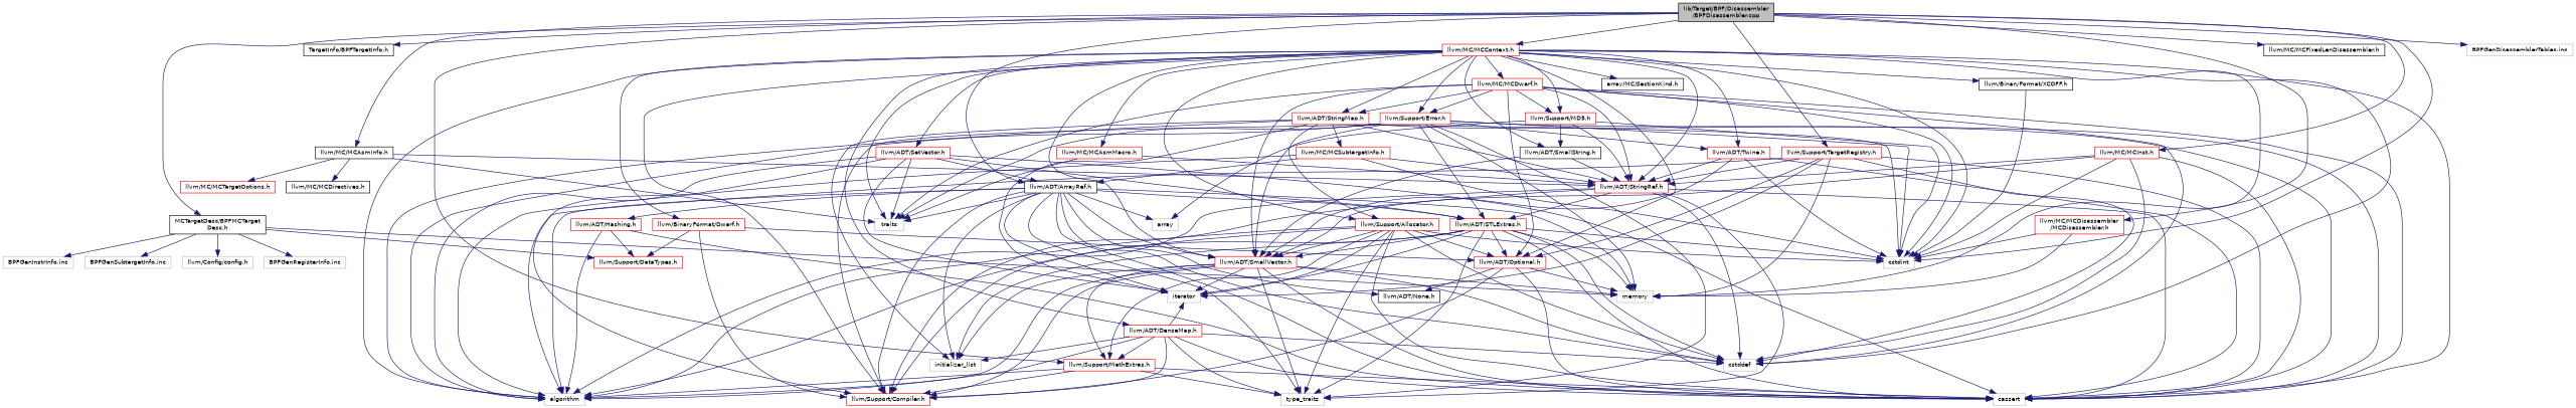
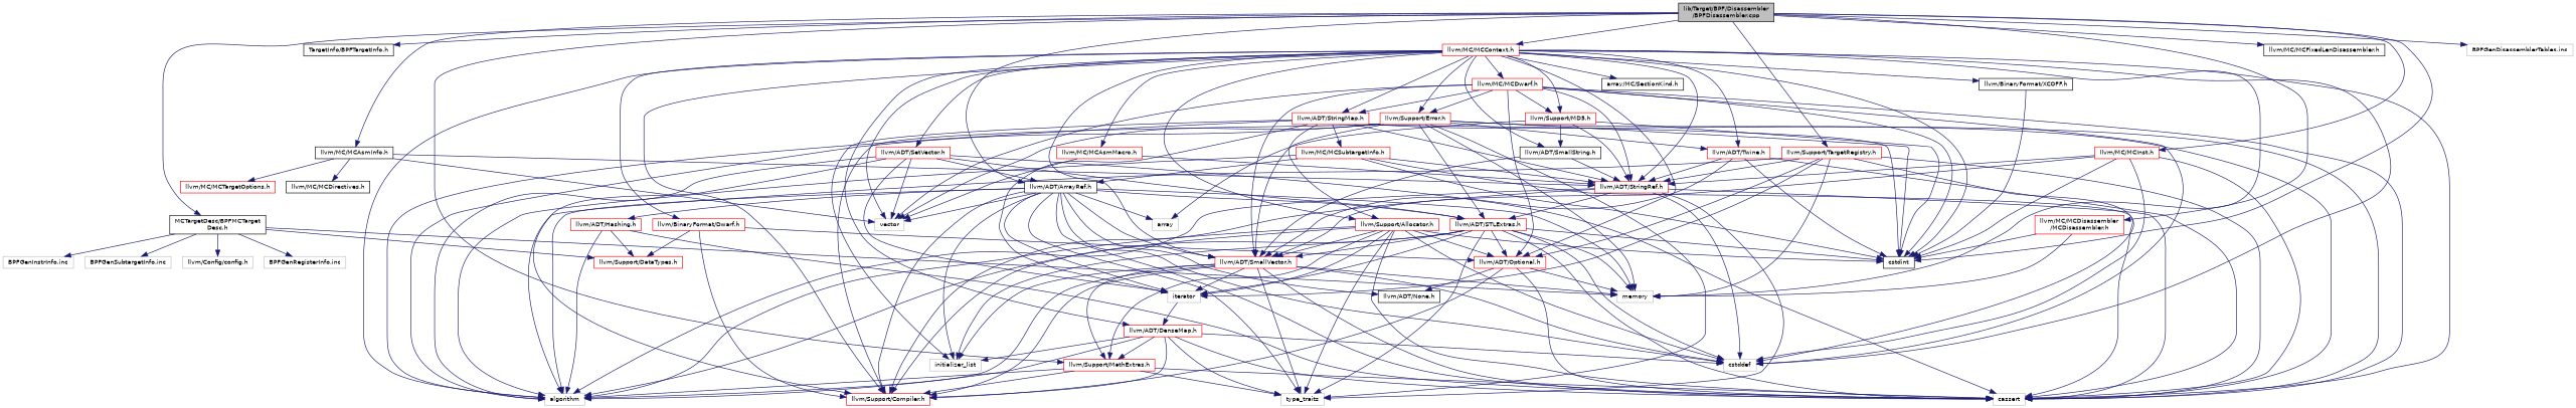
  digraph {
    node [color=red fontname=Helvetica fontsize=10 shape=box]
    edge [color=midnightblue fontname=Helvetica fontsize=10 labelfontname=Helvetica labelfontsize=10 style=solid]
    n1 [color=black fillcolor=grey75 fontcolor=black height=0.2 label="lib/Target/BPF/Disassembler\l/BPFDisassembler.cpp" style=filled width=0.4]
    n2 [color=black height=0.2 label="MCTargetDesc/BPFMCTarget\lDesc.h" width=0.4]
    n3 [color=black height=0.2 label="TargetInfo/BPFTargetInfo.h" width=0.4]
    n4 [color=black height=0.2 label="llvm/ADT/ArrayRef.h" width=0.4]
    n5 [height=0.2 label="llvm/Support/MathExtras.h" width=0.4]
-   n6 [color=grey75 height=0.2 label=cstdint width=0.4]
+   n6 [color=black height=0.2 label=cstdint width=0.4]
    n7 [color=black height=0.2 label="llvm/MC/MCAsmInfo.h" width=0.4]
    n8 [height=0.2 label="llvm/MC/MCContext.h" width=0.4]
    n9 [height=0.2 label="llvm/MC/MCDisassembler\l/MCDisassembler.h" width=0.4]
    n10 [color=black height=0.2 label="llvm/MC/MCFixedLenDisassembler.h" width=0.4]
    n11 [height=0.2 label="llvm/MC/MCInst.h" width=0.4]
    n12 [height=0.2 label="llvm/Support/TargetRegistry.h" width=0.4]
    n13 [color=grey75 height=0.2 label="BPFGenDisassemblerTables.inc" width=0.4]
    n14 [color=grey75 height=0.2 label="llvm/Config/config.h" width=0.4]
    n15 [height=0.2 label="llvm/Support/DataTypes.h" width=0.4]
    n16 [color=grey75 height=0.2 label=memory width=0.4]
    n17 [color=grey75 height=0.2 label="BPFGenRegisterInfo.inc" width=0.4]
    n18 [color=grey75 height=0.2 label="BPFGenInstrInfo.inc" width=0.4]
    n19 [color=grey75 height=0.2 label="BPFGenSubtargetInfo.inc" width=0.4]
    n20 [height=0.2 label="llvm/ADT/Hashing.h" width=0.4]
    n21 [color=grey75 height=0.2 label=algorithm width=0.4]
    n22 [color=grey75 height=0.2 label=cassert width=0.4]
    n23 [color=black height=0.2 label="llvm/ADT/None.h" width=0.4]
    n24 [height=0.2 label="llvm/ADT/SmallVector.h" width=0.4]
    n25 [height=0.2 label="llvm/Support/Compiler.h" width=0.4]
    n26 [color=grey75 height=0.2 label=type_traits width=0.4]
    n27 [color=grey75 height=0.2 label=cstddef width=0.4]
    n28 [color=grey75 height=0.2 label=initializer_list width=0.4]
    n29 [color=grey75 height=0.2 label=iterator width=0.4]
    n30 [height=0.2 label="llvm/ADT/STLExtras.h" width=0.4]
    n31 [color=grey75 height=0.2 label=array width=0.4]
-   n32 [color=grey75 height=0.2 label=traits width=0.4]
+   n32 [color=grey75 height=0.2 label=vector width=0.4]
    n33 [height=0.2 label="llvm/ADT/StringRef.h" width=0.4]
    n34 [color=black height=0.2 label="llvm/MC/MCDirectives.h" width=0.4]
    n35 [height=0.2 label="llvm/MC/MCTargetOptions.h" width=0.4]
    n36 [height=0.2 label="llvm/ADT/Optional.h" width=0.4]
    n37 [height=0.2 label="llvm/ADT/DenseMap.h" width=0.4]
    n38 [height=0.2 label="llvm/ADT/SetVector.h" width=0.4]
    n39 [color=black height=0.2 label="llvm/ADT/SmallString.h" width=0.4]
    n40 [height=0.2 label="llvm/ADT/StringMap.h" width=0.4]
    n41 [height=0.2 label="llvm/Support/Allocator.h" width=0.4]
    n42 [height=0.2 label="llvm/ADT/Twine.h" width=0.4]
    n43 [height=0.2 label="llvm/BinaryFormat/Dwarf.h" width=0.4]
    n44 [color=black height=0.2 label="llvm/BinaryFormat/XCOFF.h" width=0.4]
    n45 [height=0.2 label="llvm/MC/MCAsmMacro.h" width=0.4]
    n46 [height=0.2 label="llvm/MC/MCDwarf.h" width=0.4]
    n47 [height=0.2 label="llvm/Support/Error.h" width=0.4]
    n48 [height=0.2 label="llvm/Support/MD5.h" width=0.4]
    n49 [color=black height=0.2 label="array/MC/SectionKind.h" width=0.4]
    n50 [height=0.2 label="llvm/MC/MCSubtargetInfo.h" width=0.4]
    n1 -> n2
    n1 -> n3
    n1 -> n4
    n1 -> n5
    n1 -> n6
    n1 -> n7
    n1 -> n8
    n1 -> n9
    n1 -> n10
    n1 -> n11
    n1 -> n12
    n1 -> n13
    n2 -> n14
    n2 -> n15
    n2 -> n16
    n2 -> n17
    n2 -> n18
    n2 -> n19
    n4 -> n16
    n4 -> n20
    n4 -> n21
    n4 -> n22
    n4 -> n23
    n4 -> n24
    n4 -> n25
    n4 -> n26
    n4 -> n27
    n4 -> n28
    n4 -> n29
    n4 -> n30
    n4 -> n31
    n4 -> n32
    n5 -> n21
    n5 -> n22
    n5 -> n25
    n5 -> n26
    n7 -> n32
    n7 -> n33
    n7 -> n34
    n7 -> n35
    n8 -> n6
    n8 -> n16
    n8 -> n21
    n8 -> n22
    n8 -> n24
    n8 -> n25
    n8 -> n27
    n8 -> n32
    n8 -> n33
    n8 -> n36
    n8 -> n37
    n8 -> n38
    n8 -> n39
    n8 -> n40
    n8 -> n41
    n8 -> n42
    n8 -> n43
    n8 -> n44
    n8 -> n45
    n8 -> n46
    n8 -> n47
    n8 -> n48
    n8 -> n49
    n9 -> n6
    n9 -> n16
    n11 -> n6
    n11 -> n22
    n11 -> n24
    n11 -> n27
    n11 -> n33
    n12 -> n16
    n12 -> n21
    n12 -> n22
    n12 -> n27
    n12 -> n29
    n12 -> n33
    n12 -> n36
    n20 -> n15
    n20 -> n21
    n20 -> n22
    n24 -> n5
    n24 -> n16
    n24 -> n21
    n24 -> n22
    n24 -> n25
    n24 -> n26
    n24 -> n27
    n24 -> n28
    n24 -> n29
    n30 -> n6
    n30 -> n16
    n30 -> n21
    n30 -> n22
    n30 -> n24
    n30 -> n26
    n30 -> n27
    n30 -> n28
    n30 -> n29
    n30 -> n36
    n33 -> n21
    n33 -> n22
    n33 -> n25
    n33 -> n26
    n33 -> n27
    n33 -> n30
    n36 -> n16
    n36 -> n22
    n36 -> n23
    n36 -> n25
    n37 -> n5
    n37 -> n21
    n37 -> n22
    n37 -> n25
    n37 -> n26
    n37 -> n27
    n37 -> n28
-   n37 -> n29
+   n29 -> n37
    n38 -> n4
    n38 -> n21
    n38 -> n22
    n38 -> n25
    n38 -> n29
    n38 -> n30
    n38 -> n32
    n39 -> n24
    n39 -> n33
    n40 -> n6
    n40 -> n21
    n40 -> n22
    n40 -> n28
    n40 -> n29
    n40 -> n33
    n40 -> n41
    n40 -> n50
    n41 -> n5
    n41 -> n6
    n41 -> n21
    n41 -> n22
    n41 -> n24
    n41 -> n25
    n41 -> n26
    n41 -> n27
    n41 -> n29
    n41 -> n36
    n42 -> n6
    n42 -> n22
    n42 -> n24
    n42 -> n33
    n43 -> n15
    n43 -> n25
    n43 -> n36
    n44 -> n6
    n45 -> n32
    n45 -> n33
    n46 -> n6
    n46 -> n22
    n46 -> n24
    n46 -> n27
    n46 -> n32
    n46 -> n33
    n46 -> n36
    n46 -> n40
    n46 -> n47
    n46 -> n48
    n47 -> n6
    n47 -> n16
    n47 -> n21
    n47 -> n22
    n47 -> n24
    n47 -> n25
    n47 -> n26
    n47 -> n30
    n47 -> n32
    n47 -> n42
    n48 -> n6
    n48 -> n31
    n48 -> n33
    n48 -> n39
    n50 -> n4
    n50 -> n6
    n50 -> n21
+   n50 -> n22
    n50 -> n33
  }
